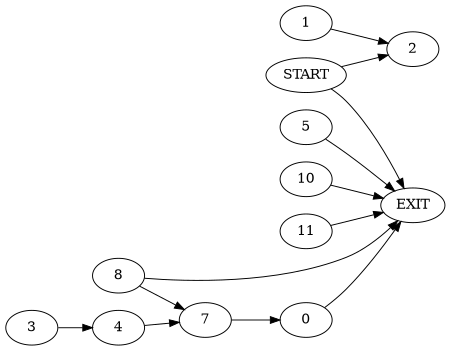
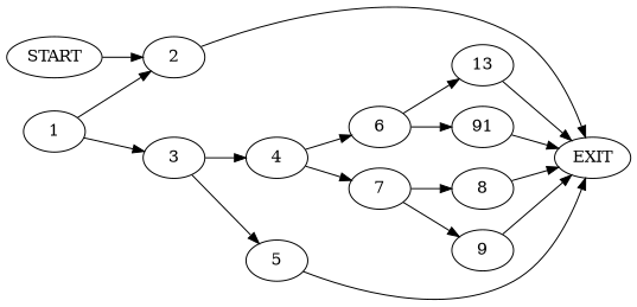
  digraph {
    rankdir=LR
    n1 [label=START]
    2
    1
    3
    n5 [label=EXIT]
    4
    5
+   6
    7
-   10
-   11
+   10 [label=13]
+   11 [label=91]
    8
-   9 [label=0]
+   9
    n1 -> 2
-   n1 -> n5
+   2 -> n5
    1 -> 2
+   1 -> 3
    3 -> 4
+   3 -> 5
+   4 -> 6
    4 -> 7
    5 -> n5
-   8 -> 7
+   6 -> 10
+   6 -> 11
+   7 -> 8
    7 -> 9
    10 -> n5
    11 -> n5
    8 -> n5
    9 -> n5
  }
